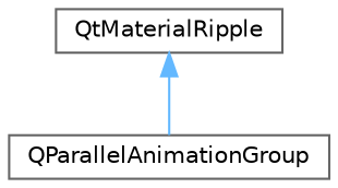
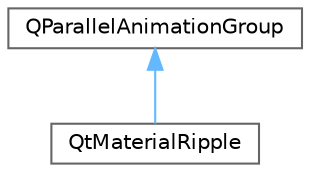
  digraph {
    rankdir=TB
    node [color=grey40 fillcolor=white fontname=Helvetica fontsize=10 shape=box style=filled]
    n1 [height=0.2 label=QParallelAnimationGroup width=0.4]
    n2 [height=0.2 label=QtMaterialRipple width=0.4]
-   n2 -> n1 [color=steelblue1 dir=back fontname=Helvetica fontsize=10 labelfontname=Helvetica labelfontsize=10 style=solid]
+   n1 -> n2 [color=steelblue1 dir=back fontname=Helvetica fontsize=10 labelfontname=Helvetica labelfontsize=10 style=solid]
  }
